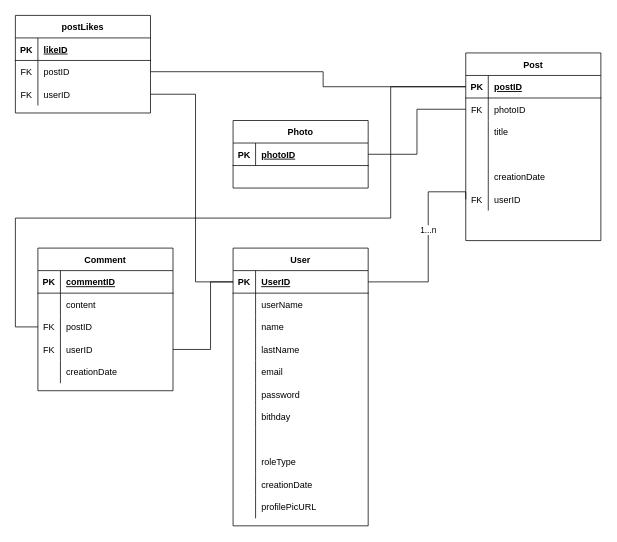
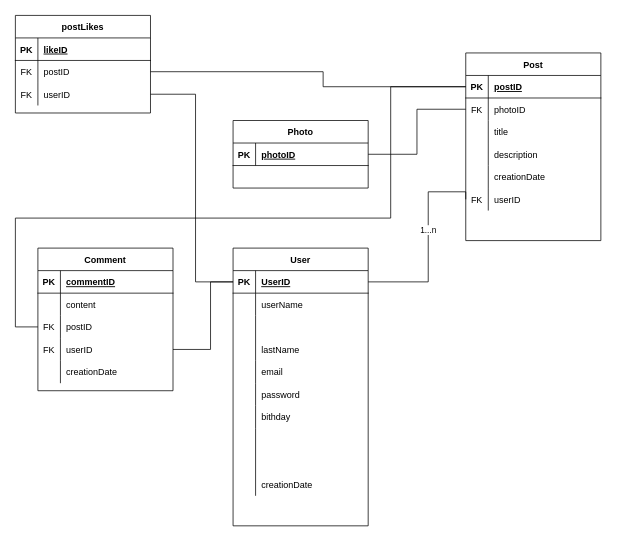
  <mxCell id="0" />
  <mxCell id="1" parent="0" />
  <mxCell id="2" value="Post" style="shape=table;startSize=30;container=1;collapsible=1;childLayout=tableLayout;fixedRows=1;rowLines=0;fontStyle=1;align=center;resizeLast=1;" parent="1" vertex="1"><mxGeometry x="620" y="70" width="180" height="250" as="geometry" /></mxCell>
  <mxCell id="3" value="" style="shape=partialRectangle;collapsible=0;dropTarget=0;pointerEvents=0;fillColor=none;top=0;left=0;bottom=1;right=0;points=[[0,0.5],[1,0.5]];portConstraint=eastwest;" parent="2" vertex="1"><mxGeometry y="30" width="180" height="30" as="geometry" /></mxCell>
  <mxCell id="4" value="PK" style="shape=partialRectangle;connectable=0;fillColor=none;top=0;left=0;bottom=0;right=0;fontStyle=1;overflow=hidden;" parent="3" vertex="1"><mxGeometry width="30" height="30" as="geometry"><mxRectangle width="30" height="30" as="alternateBounds" /></mxGeometry></mxCell>
  <mxCell id="5" value="postID" style="shape=partialRectangle;connectable=0;fillColor=none;top=0;left=0;bottom=0;right=0;align=left;spacingLeft=6;fontStyle=5;overflow=hidden;" parent="3" vertex="1"><mxGeometry x="30" width="150" height="30" as="geometry"><mxRectangle width="150" height="30" as="alternateBounds" /></mxGeometry></mxCell>
  <mxCell id="6" value="" style="shape=partialRectangle;collapsible=0;dropTarget=0;pointerEvents=0;fillColor=none;top=0;left=0;bottom=0;right=0;points=[[0,0.5],[1,0.5]];portConstraint=eastwest;" parent="2" vertex="1"><mxGeometry y="60" width="180" height="30" as="geometry" /></mxCell>
  <mxCell id="7" value="FK" style="shape=partialRectangle;connectable=0;fillColor=none;top=0;left=0;bottom=0;right=0;editable=1;overflow=hidden;" parent="6" vertex="1"><mxGeometry width="30" height="30" as="geometry"><mxRectangle width="30" height="30" as="alternateBounds" /></mxGeometry></mxCell>
  <mxCell id="8" value="photoID" style="shape=partialRectangle;connectable=0;fillColor=none;top=0;left=0;bottom=0;right=0;align=left;spacingLeft=6;overflow=hidden;" parent="6" vertex="1"><mxGeometry x="30" width="150" height="30" as="geometry"><mxRectangle width="150" height="30" as="alternateBounds" /></mxGeometry></mxCell>
  <mxCell id="9" value="" style="shape=partialRectangle;collapsible=0;dropTarget=0;pointerEvents=0;fillColor=none;top=0;left=0;bottom=0;right=0;points=[[0,0.5],[1,0.5]];portConstraint=eastwest;" parent="2" vertex="1"><mxGeometry y="90" width="180" height="30" as="geometry" /></mxCell>
  <mxCell id="10" value="" style="shape=partialRectangle;connectable=0;fillColor=none;top=0;left=0;bottom=0;right=0;editable=1;overflow=hidden;" parent="9" vertex="1"><mxGeometry width="30" height="30" as="geometry"><mxRectangle width="30" height="30" as="alternateBounds" /></mxGeometry></mxCell>
  <mxCell id="11" value="title" style="shape=partialRectangle;connectable=0;fillColor=none;top=0;left=0;bottom=0;right=0;align=left;spacingLeft=6;overflow=hidden;" parent="9" vertex="1"><mxGeometry x="30" width="150" height="30" as="geometry"><mxRectangle width="150" height="30" as="alternateBounds" /></mxGeometry></mxCell>
  <mxCell id="12" value="" style="shape=partialRectangle;collapsible=0;dropTarget=0;pointerEvents=0;fillColor=none;top=0;left=0;bottom=0;right=0;points=[[0,0.5],[1,0.5]];portConstraint=eastwest;" parent="2" vertex="1"><mxGeometry y="120" width="180" height="30" as="geometry" /></mxCell>
  <mxCell id="13" value="" style="shape=partialRectangle;connectable=0;fillColor=none;top=0;left=0;bottom=0;right=0;editable=1;overflow=hidden;" parent="12" vertex="1"><mxGeometry width="30" height="30" as="geometry"><mxRectangle width="30" height="30" as="alternateBounds" /></mxGeometry></mxCell>
+ <mxCell id="14" value="description" style="shape=partialRectangle;connectable=0;fillColor=none;top=0;left=0;bottom=0;right=0;align=left;spacingLeft=6;overflow=hidden;" parent="12" vertex="1"><mxGeometry x="30" width="150" height="30" as="geometry"><mxRectangle width="150" height="30" as="alternateBounds" /></mxGeometry></mxCell>
  <mxCell id="15" value="" style="shape=partialRectangle;collapsible=0;dropTarget=0;pointerEvents=0;fillColor=none;top=0;left=0;bottom=0;right=0;points=[[0,0.5],[1,0.5]];portConstraint=eastwest;" parent="2" vertex="1"><mxGeometry y="150" width="180" height="30" as="geometry" /></mxCell>
  <mxCell id="16" value="" style="shape=partialRectangle;connectable=0;fillColor=none;top=0;left=0;bottom=0;right=0;editable=1;overflow=hidden;" parent="15" vertex="1"><mxGeometry width="30" height="30" as="geometry"><mxRectangle width="30" height="30" as="alternateBounds" /></mxGeometry></mxCell>
  <mxCell id="17" value="creationDate" style="shape=partialRectangle;connectable=0;fillColor=none;top=0;left=0;bottom=0;right=0;align=left;spacingLeft=6;overflow=hidden;" parent="15" vertex="1"><mxGeometry x="30" width="150" height="30" as="geometry"><mxRectangle width="150" height="30" as="alternateBounds" /></mxGeometry></mxCell>
  <mxCell id="18" value="" style="shape=partialRectangle;collapsible=0;dropTarget=0;pointerEvents=0;fillColor=none;top=0;left=0;bottom=0;right=0;points=[[0,0.5],[1,0.5]];portConstraint=eastwest;" parent="2" vertex="1"><mxGeometry y="180" width="180" height="30" as="geometry" /></mxCell>
  <mxCell id="19" value="FK" style="shape=partialRectangle;connectable=0;fillColor=none;top=0;left=0;bottom=0;right=0;editable=1;overflow=hidden;" parent="18" vertex="1"><mxGeometry width="30" height="30" as="geometry"><mxRectangle width="30" height="30" as="alternateBounds" /></mxGeometry></mxCell>
  <mxCell id="20" value="userID" style="shape=partialRectangle;connectable=0;fillColor=none;top=0;left=0;bottom=0;right=0;align=left;spacingLeft=6;overflow=hidden;" parent="18" vertex="1"><mxGeometry x="30" width="150" height="30" as="geometry"><mxRectangle width="150" height="30" as="alternateBounds" /></mxGeometry></mxCell>
  <mxCell id="21" value="" style="shape=partialRectangle;collapsible=0;dropTarget=0;pointerEvents=0;fillColor=none;top=0;left=0;bottom=0;right=0;points=[[0,0.5],[1,0.5]];portConstraint=eastwest;" vertex="1" parent="2"><mxGeometry y="210" width="180" height="30" as="geometry" /></mxCell>
  <mxCell id="22" value="" style="shape=partialRectangle;connectable=0;fillColor=none;top=0;left=0;bottom=0;right=0;editable=1;overflow=hidden;" vertex="1" parent="21"><mxGeometry width="30" height="30" as="geometry"><mxRectangle width="30" height="30" as="alternateBounds" /></mxGeometry></mxCell>
  <mxCell id="23" value="User" style="shape=table;startSize=30;container=1;collapsible=1;childLayout=tableLayout;fixedRows=1;rowLines=0;fontStyle=1;align=center;resizeLast=1;" parent="1" vertex="1"><mxGeometry x="310" y="330" width="180" height="370" as="geometry" /></mxCell>
  <mxCell id="24" value="" style="shape=partialRectangle;collapsible=0;dropTarget=0;pointerEvents=0;fillColor=none;top=0;left=0;bottom=1;right=0;points=[[0,0.5],[1,0.5]];portConstraint=eastwest;" parent="23" vertex="1"><mxGeometry y="30" width="180" height="30" as="geometry" /></mxCell>
  <mxCell id="25" value="PK" style="shape=partialRectangle;connectable=0;fillColor=none;top=0;left=0;bottom=0;right=0;fontStyle=1;overflow=hidden;" parent="24" vertex="1"><mxGeometry width="30" height="30" as="geometry"><mxRectangle width="30" height="30" as="alternateBounds" /></mxGeometry></mxCell>
  <mxCell id="26" value="UserID" style="shape=partialRectangle;connectable=0;fillColor=none;top=0;left=0;bottom=0;right=0;align=left;spacingLeft=6;fontStyle=5;overflow=hidden;" parent="24" vertex="1"><mxGeometry x="30" width="150" height="30" as="geometry"><mxRectangle width="150" height="30" as="alternateBounds" /></mxGeometry></mxCell>
  <mxCell id="27" value="" style="shape=partialRectangle;collapsible=0;dropTarget=0;pointerEvents=0;fillColor=none;top=0;left=0;bottom=0;right=0;points=[[0,0.5],[1,0.5]];portConstraint=eastwest;" parent="23" vertex="1"><mxGeometry y="60" width="180" height="30" as="geometry" /></mxCell>
  <mxCell id="28" value="" style="shape=partialRectangle;connectable=0;fillColor=none;top=0;left=0;bottom=0;right=0;editable=1;overflow=hidden;" parent="27" vertex="1"><mxGeometry width="30" height="30" as="geometry"><mxRectangle width="30" height="30" as="alternateBounds" /></mxGeometry></mxCell>
  <mxCell id="29" value="userName" style="shape=partialRectangle;connectable=0;fillColor=none;top=0;left=0;bottom=0;right=0;align=left;spacingLeft=6;overflow=hidden;" parent="27" vertex="1"><mxGeometry x="30" width="150" height="30" as="geometry"><mxRectangle width="150" height="30" as="alternateBounds" /></mxGeometry></mxCell>
  <mxCell id="30" value="" style="shape=partialRectangle;collapsible=0;dropTarget=0;pointerEvents=0;fillColor=none;top=0;left=0;bottom=0;right=0;points=[[0,0.5],[1,0.5]];portConstraint=eastwest;" parent="23" vertex="1"><mxGeometry y="90" width="180" height="30" as="geometry" /></mxCell>
  <mxCell id="31" value="" style="shape=partialRectangle;connectable=0;fillColor=none;top=0;left=0;bottom=0;right=0;editable=1;overflow=hidden;" parent="30" vertex="1"><mxGeometry width="30" height="30" as="geometry"><mxRectangle width="30" height="30" as="alternateBounds" /></mxGeometry></mxCell>
- <mxCell id="32" value="name" style="shape=partialRectangle;connectable=0;fillColor=none;top=0;left=0;bottom=0;right=0;align=left;spacingLeft=6;overflow=hidden;" parent="30" vertex="1"><mxGeometry x="30" width="150" height="30" as="geometry"><mxRectangle width="150" height="30" as="alternateBounds" /></mxGeometry></mxCell>
  <mxCell id="33" value="" style="shape=partialRectangle;collapsible=0;dropTarget=0;pointerEvents=0;fillColor=none;top=0;left=0;bottom=0;right=0;points=[[0,0.5],[1,0.5]];portConstraint=eastwest;" parent="23" vertex="1"><mxGeometry y="120" width="180" height="30" as="geometry" /></mxCell>
  <mxCell id="34" value="" style="shape=partialRectangle;connectable=0;fillColor=none;top=0;left=0;bottom=0;right=0;editable=1;overflow=hidden;" parent="33" vertex="1"><mxGeometry width="30" height="30" as="geometry"><mxRectangle width="30" height="30" as="alternateBounds" /></mxGeometry></mxCell>
  <mxCell id="35" value="lastName" style="shape=partialRectangle;connectable=0;fillColor=none;top=0;left=0;bottom=0;right=0;align=left;spacingLeft=6;overflow=hidden;" parent="33" vertex="1"><mxGeometry x="30" width="150" height="30" as="geometry"><mxRectangle width="150" height="30" as="alternateBounds" /></mxGeometry></mxCell>
  <mxCell id="36" value="" style="shape=partialRectangle;collapsible=0;dropTarget=0;pointerEvents=0;fillColor=none;top=0;left=0;bottom=0;right=0;points=[[0,0.5],[1,0.5]];portConstraint=eastwest;" parent="23" vertex="1"><mxGeometry y="150" width="180" height="30" as="geometry" /></mxCell>
  <mxCell id="37" value="" style="shape=partialRectangle;connectable=0;fillColor=none;top=0;left=0;bottom=0;right=0;editable=1;overflow=hidden;" parent="36" vertex="1"><mxGeometry width="30" height="30" as="geometry"><mxRectangle width="30" height="30" as="alternateBounds" /></mxGeometry></mxCell>
  <mxCell id="38" value="email" style="shape=partialRectangle;connectable=0;fillColor=none;top=0;left=0;bottom=0;right=0;align=left;spacingLeft=6;overflow=hidden;" parent="36" vertex="1"><mxGeometry x="30" width="150" height="30" as="geometry"><mxRectangle width="150" height="30" as="alternateBounds" /></mxGeometry></mxCell>
  <mxCell id="39" value="" style="shape=partialRectangle;collapsible=0;dropTarget=0;pointerEvents=0;fillColor=none;top=0;left=0;bottom=0;right=0;points=[[0,0.5],[1,0.5]];portConstraint=eastwest;" parent="23" vertex="1"><mxGeometry y="180" width="180" height="30" as="geometry" /></mxCell>
  <mxCell id="40" value="" style="shape=partialRectangle;connectable=0;fillColor=none;top=0;left=0;bottom=0;right=0;editable=1;overflow=hidden;" parent="39" vertex="1"><mxGeometry width="30" height="30" as="geometry"><mxRectangle width="30" height="30" as="alternateBounds" /></mxGeometry></mxCell>
  <mxCell id="41" value="password" style="shape=partialRectangle;connectable=0;fillColor=none;top=0;left=0;bottom=0;right=0;align=left;spacingLeft=6;overflow=hidden;" parent="39" vertex="1"><mxGeometry x="30" width="150" height="30" as="geometry"><mxRectangle width="150" height="30" as="alternateBounds" /></mxGeometry></mxCell>
  <mxCell id="42" value="" style="shape=partialRectangle;collapsible=0;dropTarget=0;pointerEvents=0;fillColor=none;top=0;left=0;bottom=0;right=0;points=[[0,0.5],[1,0.5]];portConstraint=eastwest;" parent="23" vertex="1"><mxGeometry y="210" width="180" height="30" as="geometry" /></mxCell>
  <mxCell id="43" value="" style="shape=partialRectangle;connectable=0;fillColor=none;top=0;left=0;bottom=0;right=0;editable=1;overflow=hidden;" parent="42" vertex="1"><mxGeometry width="30" height="30" as="geometry"><mxRectangle width="30" height="30" as="alternateBounds" /></mxGeometry></mxCell>
  <mxCell id="44" value="bithday" style="shape=partialRectangle;connectable=0;fillColor=none;top=0;left=0;bottom=0;right=0;align=left;spacingLeft=6;overflow=hidden;" parent="42" vertex="1"><mxGeometry x="30" width="150" height="30" as="geometry"><mxRectangle width="150" height="30" as="alternateBounds" /></mxGeometry></mxCell>
  <mxCell id="45" value="" style="shape=partialRectangle;collapsible=0;dropTarget=0;pointerEvents=0;fillColor=none;top=0;left=0;bottom=0;right=0;points=[[0,0.5],[1,0.5]];portConstraint=eastwest;" parent="23" vertex="1"><mxGeometry y="240" width="180" height="30" as="geometry" /></mxCell>
  <mxCell id="46" value="" style="shape=partialRectangle;connectable=0;fillColor=none;top=0;left=0;bottom=0;right=0;editable=1;overflow=hidden;" parent="45" vertex="1"><mxGeometry width="30" height="30" as="geometry"><mxRectangle width="30" height="30" as="alternateBounds" /></mxGeometry></mxCell>
  <mxCell id="47" value="" style="shape=partialRectangle;collapsible=0;dropTarget=0;pointerEvents=0;fillColor=none;top=0;left=0;bottom=0;right=0;points=[[0,0.5],[1,0.5]];portConstraint=eastwest;" parent="23" vertex="1"><mxGeometry y="270" width="180" height="30" as="geometry" /></mxCell>
  <mxCell id="48" value="" style="shape=partialRectangle;connectable=0;fillColor=none;top=0;left=0;bottom=0;right=0;editable=1;overflow=hidden;" parent="47" vertex="1"><mxGeometry width="30" height="30" as="geometry"><mxRectangle width="30" height="30" as="alternateBounds" /></mxGeometry></mxCell>
- <mxCell id="49" value="roleType" style="shape=partialRectangle;connectable=0;fillColor=none;top=0;left=0;bottom=0;right=0;align=left;spacingLeft=6;overflow=hidden;" parent="47" vertex="1"><mxGeometry x="30" width="150" height="30" as="geometry"><mxRectangle width="150" height="30" as="alternateBounds" /></mxGeometry></mxCell>
  <mxCell id="50" value="" style="shape=partialRectangle;collapsible=0;dropTarget=0;pointerEvents=0;fillColor=none;top=0;left=0;bottom=0;right=0;points=[[0,0.5],[1,0.5]];portConstraint=eastwest;" parent="23" vertex="1"><mxGeometry y="300" width="180" height="30" as="geometry" /></mxCell>
  <mxCell id="51" value="" style="shape=partialRectangle;connectable=0;fillColor=none;top=0;left=0;bottom=0;right=0;editable=1;overflow=hidden;" parent="50" vertex="1"><mxGeometry width="30" height="30" as="geometry"><mxRectangle width="30" height="30" as="alternateBounds" /></mxGeometry></mxCell>
  <mxCell id="52" value="creationDate" style="shape=partialRectangle;connectable=0;fillColor=none;top=0;left=0;bottom=0;right=0;align=left;spacingLeft=6;overflow=hidden;" parent="50" vertex="1"><mxGeometry x="30" width="150" height="30" as="geometry"><mxRectangle width="150" height="30" as="alternateBounds" /></mxGeometry></mxCell>
  <mxCell id="53" value="" style="shape=partialRectangle;collapsible=0;dropTarget=0;pointerEvents=0;fillColor=none;top=0;left=0;bottom=0;right=0;points=[[0,0.5],[1,0.5]];portConstraint=eastwest;" parent="23" vertex="1"><mxGeometry y="330" width="180" height="30" as="geometry" /></mxCell>
  <mxCell id="54" value="" style="shape=partialRectangle;connectable=0;fillColor=none;top=0;left=0;bottom=0;right=0;editable=1;overflow=hidden;" parent="53" vertex="1"><mxGeometry width="30" height="30" as="geometry"><mxRectangle width="30" height="30" as="alternateBounds" /></mxGeometry></mxCell>
- <mxCell id="55" value="profilePicURL" style="shape=partialRectangle;connectable=0;fillColor=none;top=0;left=0;bottom=0;right=0;align=left;spacingLeft=6;overflow=hidden;" parent="53" vertex="1"><mxGeometry x="30" width="150" height="30" as="geometry"><mxRectangle width="150" height="30" as="alternateBounds" /></mxGeometry></mxCell>
  <mxCell id="56" value="Photo" style="shape=table;startSize=30;container=1;collapsible=1;childLayout=tableLayout;fixedRows=1;rowLines=0;fontStyle=1;align=center;resizeLast=1;" parent="1" vertex="1"><mxGeometry x="310" y="160" width="180" height="90" as="geometry" /></mxCell>
  <mxCell id="57" value="" style="shape=partialRectangle;collapsible=0;dropTarget=0;pointerEvents=0;fillColor=none;top=0;left=0;bottom=1;right=0;points=[[0,0.5],[1,0.5]];portConstraint=eastwest;" parent="56" vertex="1"><mxGeometry y="30" width="180" height="30" as="geometry" /></mxCell>
  <mxCell id="58" value="PK" style="shape=partialRectangle;connectable=0;fillColor=none;top=0;left=0;bottom=0;right=0;fontStyle=1;overflow=hidden;" parent="57" vertex="1"><mxGeometry width="30" height="30" as="geometry"><mxRectangle width="30" height="30" as="alternateBounds" /></mxGeometry></mxCell>
  <mxCell id="59" value="photoID" style="shape=partialRectangle;connectable=0;fillColor=none;top=0;left=0;bottom=0;right=0;align=left;spacingLeft=6;fontStyle=5;overflow=hidden;" parent="57" vertex="1"><mxGeometry x="30" width="150" height="30" as="geometry"><mxRectangle width="150" height="30" as="alternateBounds" /></mxGeometry></mxCell>
  <mxCell id="60" value="" style="shape=partialRectangle;collapsible=0;dropTarget=0;pointerEvents=0;fillColor=none;top=0;left=0;bottom=0;right=0;points=[[0,0.5],[1,0.5]];portConstraint=eastwest;" parent="56" vertex="1"><mxGeometry y="60" width="180" height="30" as="geometry" /></mxCell>
  <mxCell id="61" value="" style="shape=partialRectangle;connectable=0;fillColor=none;top=0;left=0;bottom=0;right=0;editable=1;overflow=hidden;" parent="60" vertex="1"><mxGeometry width="30" height="30" as="geometry"><mxRectangle width="30" height="30" as="alternateBounds" /></mxGeometry></mxCell>
  <mxCell id="62" value="Comment" style="shape=table;startSize=30;container=1;collapsible=1;childLayout=tableLayout;fixedRows=1;rowLines=0;fontStyle=1;align=center;resizeLast=1;" parent="1" vertex="1"><mxGeometry x="50" y="330" width="180" height="190" as="geometry" /></mxCell>
  <mxCell id="63" value="" style="shape=partialRectangle;collapsible=0;dropTarget=0;pointerEvents=0;fillColor=none;top=0;left=0;bottom=1;right=0;points=[[0,0.5],[1,0.5]];portConstraint=eastwest;" parent="62" vertex="1"><mxGeometry y="30" width="180" height="30" as="geometry" /></mxCell>
  <mxCell id="64" value="PK" style="shape=partialRectangle;connectable=0;fillColor=none;top=0;left=0;bottom=0;right=0;fontStyle=1;overflow=hidden;" parent="63" vertex="1"><mxGeometry width="30" height="30" as="geometry"><mxRectangle width="30" height="30" as="alternateBounds" /></mxGeometry></mxCell>
  <mxCell id="65" value="commentID" style="shape=partialRectangle;connectable=0;fillColor=none;top=0;left=0;bottom=0;right=0;align=left;spacingLeft=6;fontStyle=5;overflow=hidden;" parent="63" vertex="1"><mxGeometry x="30" width="150" height="30" as="geometry"><mxRectangle width="150" height="30" as="alternateBounds" /></mxGeometry></mxCell>
  <mxCell id="66" value="" style="shape=partialRectangle;collapsible=0;dropTarget=0;pointerEvents=0;fillColor=none;top=0;left=0;bottom=0;right=0;points=[[0,0.5],[1,0.5]];portConstraint=eastwest;" parent="62" vertex="1"><mxGeometry y="60" width="180" height="30" as="geometry" /></mxCell>
  <mxCell id="67" value="" style="shape=partialRectangle;connectable=0;fillColor=none;top=0;left=0;bottom=0;right=0;editable=1;overflow=hidden;" parent="66" vertex="1"><mxGeometry width="30" height="30" as="geometry"><mxRectangle width="30" height="30" as="alternateBounds" /></mxGeometry></mxCell>
  <mxCell id="68" value="content" style="shape=partialRectangle;connectable=0;fillColor=none;top=0;left=0;bottom=0;right=0;align=left;spacingLeft=6;overflow=hidden;" parent="66" vertex="1"><mxGeometry x="30" width="150" height="30" as="geometry"><mxRectangle width="150" height="30" as="alternateBounds" /></mxGeometry></mxCell>
  <mxCell id="69" value="" style="shape=partialRectangle;collapsible=0;dropTarget=0;pointerEvents=0;fillColor=none;top=0;left=0;bottom=0;right=0;points=[[0,0.5],[1,0.5]];portConstraint=eastwest;" parent="62" vertex="1"><mxGeometry y="90" width="180" height="30" as="geometry" /></mxCell>
  <mxCell id="70" value="FK" style="shape=partialRectangle;connectable=0;fillColor=none;top=0;left=0;bottom=0;right=0;editable=1;overflow=hidden;" parent="69" vertex="1"><mxGeometry width="30" height="30" as="geometry"><mxRectangle width="30" height="30" as="alternateBounds" /></mxGeometry></mxCell>
  <mxCell id="71" value="postID" style="shape=partialRectangle;connectable=0;fillColor=none;top=0;left=0;bottom=0;right=0;align=left;spacingLeft=6;overflow=hidden;" parent="69" vertex="1"><mxGeometry x="30" width="150" height="30" as="geometry"><mxRectangle width="150" height="30" as="alternateBounds" /></mxGeometry></mxCell>
  <mxCell id="72" value="" style="shape=partialRectangle;collapsible=0;dropTarget=0;pointerEvents=0;fillColor=none;top=0;left=0;bottom=0;right=0;points=[[0,0.5],[1,0.5]];portConstraint=eastwest;" parent="62" vertex="1"><mxGeometry y="120" width="180" height="30" as="geometry" /></mxCell>
  <mxCell id="73" value="FK" style="shape=partialRectangle;connectable=0;fillColor=none;top=0;left=0;bottom=0;right=0;editable=1;overflow=hidden;" parent="72" vertex="1"><mxGeometry width="30" height="30" as="geometry"><mxRectangle width="30" height="30" as="alternateBounds" /></mxGeometry></mxCell>
  <mxCell id="74" value="userID" style="shape=partialRectangle;connectable=0;fillColor=none;top=0;left=0;bottom=0;right=0;align=left;spacingLeft=6;overflow=hidden;" parent="72" vertex="1"><mxGeometry x="30" width="150" height="30" as="geometry"><mxRectangle width="150" height="30" as="alternateBounds" /></mxGeometry></mxCell>
  <mxCell id="75" value="" style="shape=partialRectangle;collapsible=0;dropTarget=0;pointerEvents=0;fillColor=none;top=0;left=0;bottom=0;right=0;points=[[0,0.5],[1,0.5]];portConstraint=eastwest;" parent="62" vertex="1"><mxGeometry y="150" width="180" height="30" as="geometry" /></mxCell>
  <mxCell id="76" value="" style="shape=partialRectangle;connectable=0;fillColor=none;top=0;left=0;bottom=0;right=0;editable=1;overflow=hidden;" parent="75" vertex="1"><mxGeometry width="30" height="30" as="geometry"><mxRectangle width="30" height="30" as="alternateBounds" /></mxGeometry></mxCell>
  <mxCell id="77" value="creationDate" style="shape=partialRectangle;connectable=0;fillColor=none;top=0;left=0;bottom=0;right=0;align=left;spacingLeft=6;overflow=hidden;" parent="75" vertex="1"><mxGeometry x="30" width="150" height="30" as="geometry"><mxRectangle width="150" height="30" as="alternateBounds" /></mxGeometry></mxCell>
  <mxCell id="78" value="postLikes" style="shape=table;startSize=30;container=1;collapsible=1;childLayout=tableLayout;fixedRows=1;rowLines=0;fontStyle=1;align=center;resizeLast=1;" parent="1" vertex="1"><mxGeometry x="20" y="20" width="180" height="130" as="geometry" /></mxCell>
  <mxCell id="79" value="" style="shape=partialRectangle;collapsible=0;dropTarget=0;pointerEvents=0;fillColor=none;top=0;left=0;bottom=1;right=0;points=[[0,0.5],[1,0.5]];portConstraint=eastwest;" parent="78" vertex="1"><mxGeometry y="30" width="180" height="30" as="geometry" /></mxCell>
  <mxCell id="80" value="PK" style="shape=partialRectangle;connectable=0;fillColor=none;top=0;left=0;bottom=0;right=0;fontStyle=1;overflow=hidden;" parent="79" vertex="1"><mxGeometry width="30" height="30" as="geometry"><mxRectangle width="30" height="30" as="alternateBounds" /></mxGeometry></mxCell>
  <mxCell id="81" value="likeID" style="shape=partialRectangle;connectable=0;fillColor=none;top=0;left=0;bottom=0;right=0;align=left;spacingLeft=6;fontStyle=5;overflow=hidden;" parent="79" vertex="1"><mxGeometry x="30" width="150" height="30" as="geometry"><mxRectangle width="150" height="30" as="alternateBounds" /></mxGeometry></mxCell>
  <mxCell id="82" value="" style="shape=partialRectangle;collapsible=0;dropTarget=0;pointerEvents=0;fillColor=none;top=0;left=0;bottom=0;right=0;points=[[0,0.5],[1,0.5]];portConstraint=eastwest;" parent="78" vertex="1"><mxGeometry y="60" width="180" height="30" as="geometry" /></mxCell>
  <mxCell id="83" value="FK" style="shape=partialRectangle;connectable=0;fillColor=none;top=0;left=0;bottom=0;right=0;editable=1;overflow=hidden;" parent="82" vertex="1"><mxGeometry width="30" height="30" as="geometry"><mxRectangle width="30" height="30" as="alternateBounds" /></mxGeometry></mxCell>
  <mxCell id="84" value="postID" style="shape=partialRectangle;connectable=0;fillColor=none;top=0;left=0;bottom=0;right=0;align=left;spacingLeft=6;overflow=hidden;" parent="82" vertex="1"><mxGeometry x="30" width="150" height="30" as="geometry"><mxRectangle width="150" height="30" as="alternateBounds" /></mxGeometry></mxCell>
  <mxCell id="85" value="" style="shape=partialRectangle;collapsible=0;dropTarget=0;pointerEvents=0;fillColor=none;top=0;left=0;bottom=0;right=0;points=[[0,0.5],[1,0.5]];portConstraint=eastwest;" parent="78" vertex="1"><mxGeometry y="90" width="180" height="30" as="geometry" /></mxCell>
  <mxCell id="86" value="FK" style="shape=partialRectangle;connectable=0;fillColor=none;top=0;left=0;bottom=0;right=0;editable=1;overflow=hidden;" parent="85" vertex="1"><mxGeometry width="30" height="30" as="geometry"><mxRectangle width="30" height="30" as="alternateBounds" /></mxGeometry></mxCell>
  <mxCell id="87" value="userID" style="shape=partialRectangle;connectable=0;fillColor=none;top=0;left=0;bottom=0;right=0;align=left;spacingLeft=6;overflow=hidden;" parent="85" vertex="1"><mxGeometry x="30" width="150" height="30" as="geometry"><mxRectangle width="150" height="30" as="alternateBounds" /></mxGeometry></mxCell>
  <mxCell id="88" value="" style="edgeStyle=orthogonalEdgeStyle;rounded=0;orthogonalLoop=1;jettySize=auto;html=1;entryX=0;entryY=0.5;entryDx=0;entryDy=0;endArrow=none;endFill=0;" edge="1" parent="1" source="24" target="18"><mxGeometry relative="1" as="geometry"><Array as="points"><mxPoint x="570" y="375" /><mxPoint x="570" y="255" /><mxPoint x="620" y="255" /></Array></mxGeometry></mxCell>
  <mxCell id="89" value="1...n" style="edgeLabel;html=1;align=center;verticalAlign=middle;resizable=0;points=[];rotation=0;spacingTop=5;spacing=5;spacingLeft=5;spacingRight=5;spacingBottom=5;" vertex="1" connectable="0" parent="88"><mxGeometry x="0.154" y="1" relative="1" as="geometry"><mxPoint as="offset" /></mxGeometry></mxCell>
  <mxCell id="90" style="edgeStyle=orthogonalEdgeStyle;rounded=0;orthogonalLoop=1;jettySize=auto;html=1;entryX=0;entryY=0.5;entryDx=0;entryDy=0;endArrow=none;endFill=0;" edge="1" parent="1" source="69" target="3"><mxGeometry relative="1" as="geometry"><Array as="points"><mxPoint x="20" y="435" /><mxPoint x="20" y="290" /><mxPoint x="520" y="290" /><mxPoint x="520" y="115" /></Array></mxGeometry></mxCell>
  <mxCell id="91" style="edgeStyle=orthogonalEdgeStyle;rounded=0;orthogonalLoop=1;jettySize=auto;html=1;entryX=0;entryY=0.5;entryDx=0;entryDy=0;endArrow=none;endFill=0;" edge="1" parent="1" source="72" target="24"><mxGeometry relative="1" as="geometry"><Array as="points"><mxPoint x="280" y="465" /><mxPoint x="280" y="375" /></Array></mxGeometry></mxCell>
  <mxCell id="92" style="edgeStyle=orthogonalEdgeStyle;rounded=0;orthogonalLoop=1;jettySize=auto;html=1;entryX=0;entryY=0.5;entryDx=0;entryDy=0;endArrow=none;endFill=0;" edge="1" parent="1" source="82" target="3"><mxGeometry relative="1" as="geometry"><Array as="points"><mxPoint x="430" y="95" /><mxPoint x="430" y="115" /></Array></mxGeometry></mxCell>
  <mxCell id="93" style="edgeStyle=orthogonalEdgeStyle;rounded=0;orthogonalLoop=1;jettySize=auto;html=1;entryX=0;entryY=0.5;entryDx=0;entryDy=0;endArrow=none;endFill=0;" edge="1" parent="1" source="85" target="24"><mxGeometry relative="1" as="geometry"><Array as="points"><mxPoint x="260" y="125" /><mxPoint x="260" y="375" /></Array></mxGeometry></mxCell>
  <mxCell id="94" style="edgeStyle=orthogonalEdgeStyle;rounded=0;orthogonalLoop=1;jettySize=auto;html=1;entryX=1;entryY=0.5;entryDx=0;entryDy=0;endArrow=none;endFill=0;" edge="1" parent="1" source="6" target="57"><mxGeometry relative="1" as="geometry" /></mxCell>
